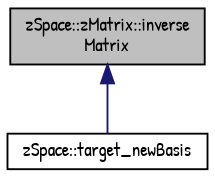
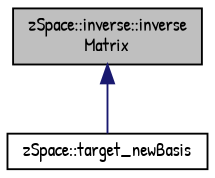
  digraph {
    rankdir=TB
    fontname="Patrick Hand"
    node [color=black fontname="Patrick Hand" fontsize=10 shape=record style=filled]
-   n1 [fillcolor=grey75 fontcolor=black height=0.2 label="zSpace::zMatrix::inverse\lMatrix" width=0.4]
+   n1 [fillcolor=grey75 fontcolor=black height=0.2 label="zSpace::inverse::inverse\lMatrix" width=0.4]
    n2 [fillcolor=white height=0.2 label="zSpace::target_newBasis" width=0.4]
    n1 -> n2 [color=midnightblue dir=back fontname="Patrick Hand" fontsize=10 labelfontname=Helvetica labelfontsize=10 style=solid]
  }
